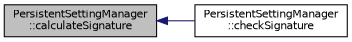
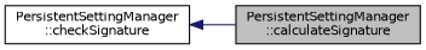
  digraph {
    rankdir=LR
    node [color=black fontname=Helvetica fontsize=10 shape=record style=filled]
    n1 [fillcolor=grey75 fontcolor=black height=0.2 label="PersistentSettingManager\l::calculateSignature" width=0.4]
    n2 [fillcolor=white height=0.2 label="PersistentSettingManager\l::checkSignature" width=0.4]
-   n1 -> n2 [color=midnightblue dir=back fontname=Helvetica fontsize=10 labelfontname=Helvetica labelfontsize=10 style=solid]
+   n2 -> n1 [color=midnightblue dir=back fontname=Helvetica fontsize=10 labelfontname=Helvetica labelfontsize=10 style=solid]
  }
